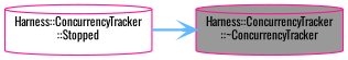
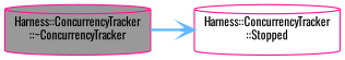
  digraph {
    rankdir=LR
    fontname=Oswald
    node [color=deeppink fontname=Oswald fontsize=10 shape=cylinder style=filled]
    n1 [fillcolor=grey60 fontcolor=black height=0.2 label="Harness::ConcurrencyTracker\l::~ConcurrencyTracker" width=0.4]
    n2 [fillcolor=white height=0.2 label="Harness::ConcurrencyTracker\l::Stopped" width=0.4]
-   n2 -> n1 [color=steelblue1 fontname=Oswald fontsize=10 labelfontname=Helvetica labelfontsize=10 style=bold arrowhead=vee]
+   n1 -> n2 [color=steelblue1 fontname=Oswald fontsize=10 labelfontname=Helvetica labelfontsize=10 style=bold arrowhead=vee]
  }
